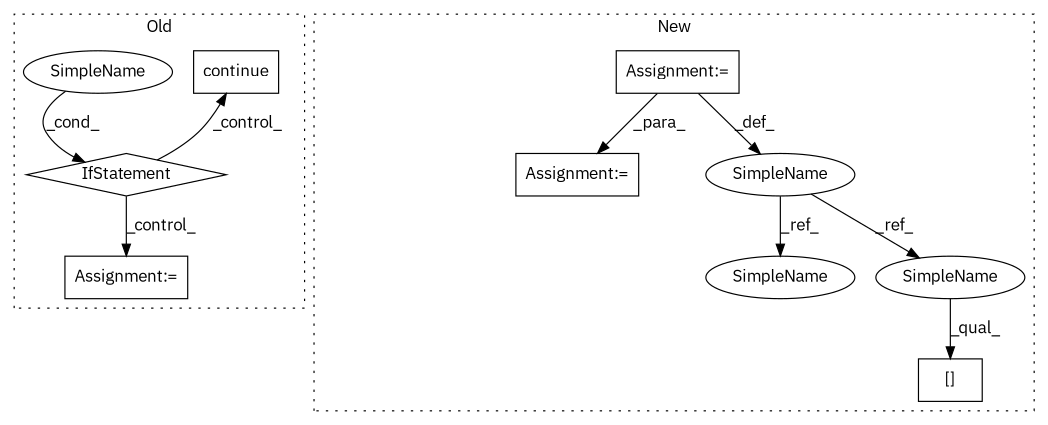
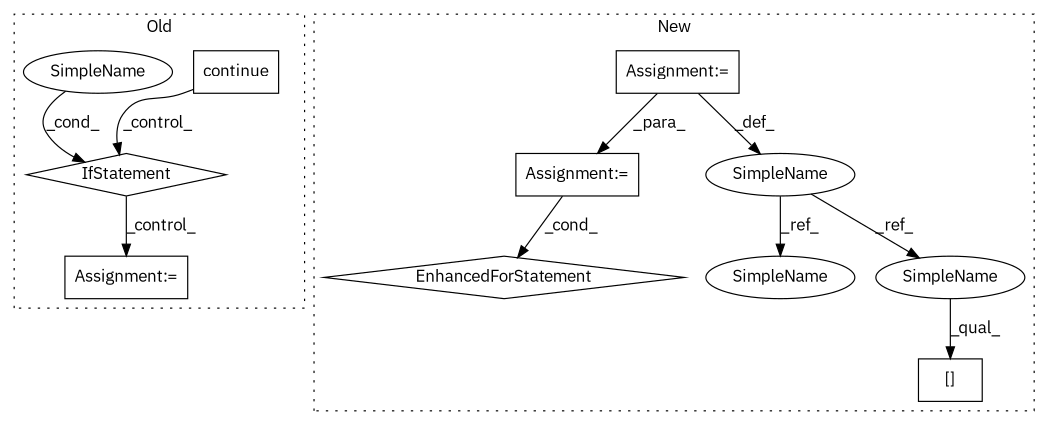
  digraph {
    fontname="IBM Plex Sans"
    node [a=42 fontname="IBM Plex Sans" l=7 s="1412,1518" shape=box]
    edge [fontname="IBM Plex Sans"]
    n1 [a=18 l=9 label=continue s=750]
    n2 [a=25 l="4,2" label=IfStatement s="656,738" shape=diamond]
    n3 [label=SimpleName shape=ellipse l="" s=""]
    n4 [a=7 l=1 label="Assignment:=" s=777]
    n5 [a=7 l="70,2" label="Assignment:="]
    n6 [a=7 l=1 label="Assignment:=" s=762]
+   n7 [a=70 l="70,2" label=EnhancedForStatement shape=diamond]
    n8 [a=2 l="8,1" label="[]" s="1164,1177"]
    n9 [label=SimpleName s=755 shape=ellipse]
    n10 [label=SimpleName s=1503 shape=ellipse]
    n11 [label=SimpleName s=1164 shape=ellipse]
    subgraph cluster_1 {
      label=Old
      style=dotted
      n1
      n2
      n3
      n4
    }
    subgraph cluster_2 {
      label=New
      style=dotted
      n5
      n6
+     n7
      n8
      n9
      n10
      n11
    }
-   n2 -> n1 [label=_control_]
+   n1 -> n2 [label=_control_]
    n2 -> n4 [label=_control_]
    n3 -> n2 [label=_cond_]
+   n5 -> n7 [label=_cond_]
    n6 -> n5 [label=_para_]
    n6 -> n9 [label=_def_]
    n9 -> n10 [label=_ref_]
    n9 -> n11 [label=_ref_]
    n11 -> n8 [label=_qual_]
  }
